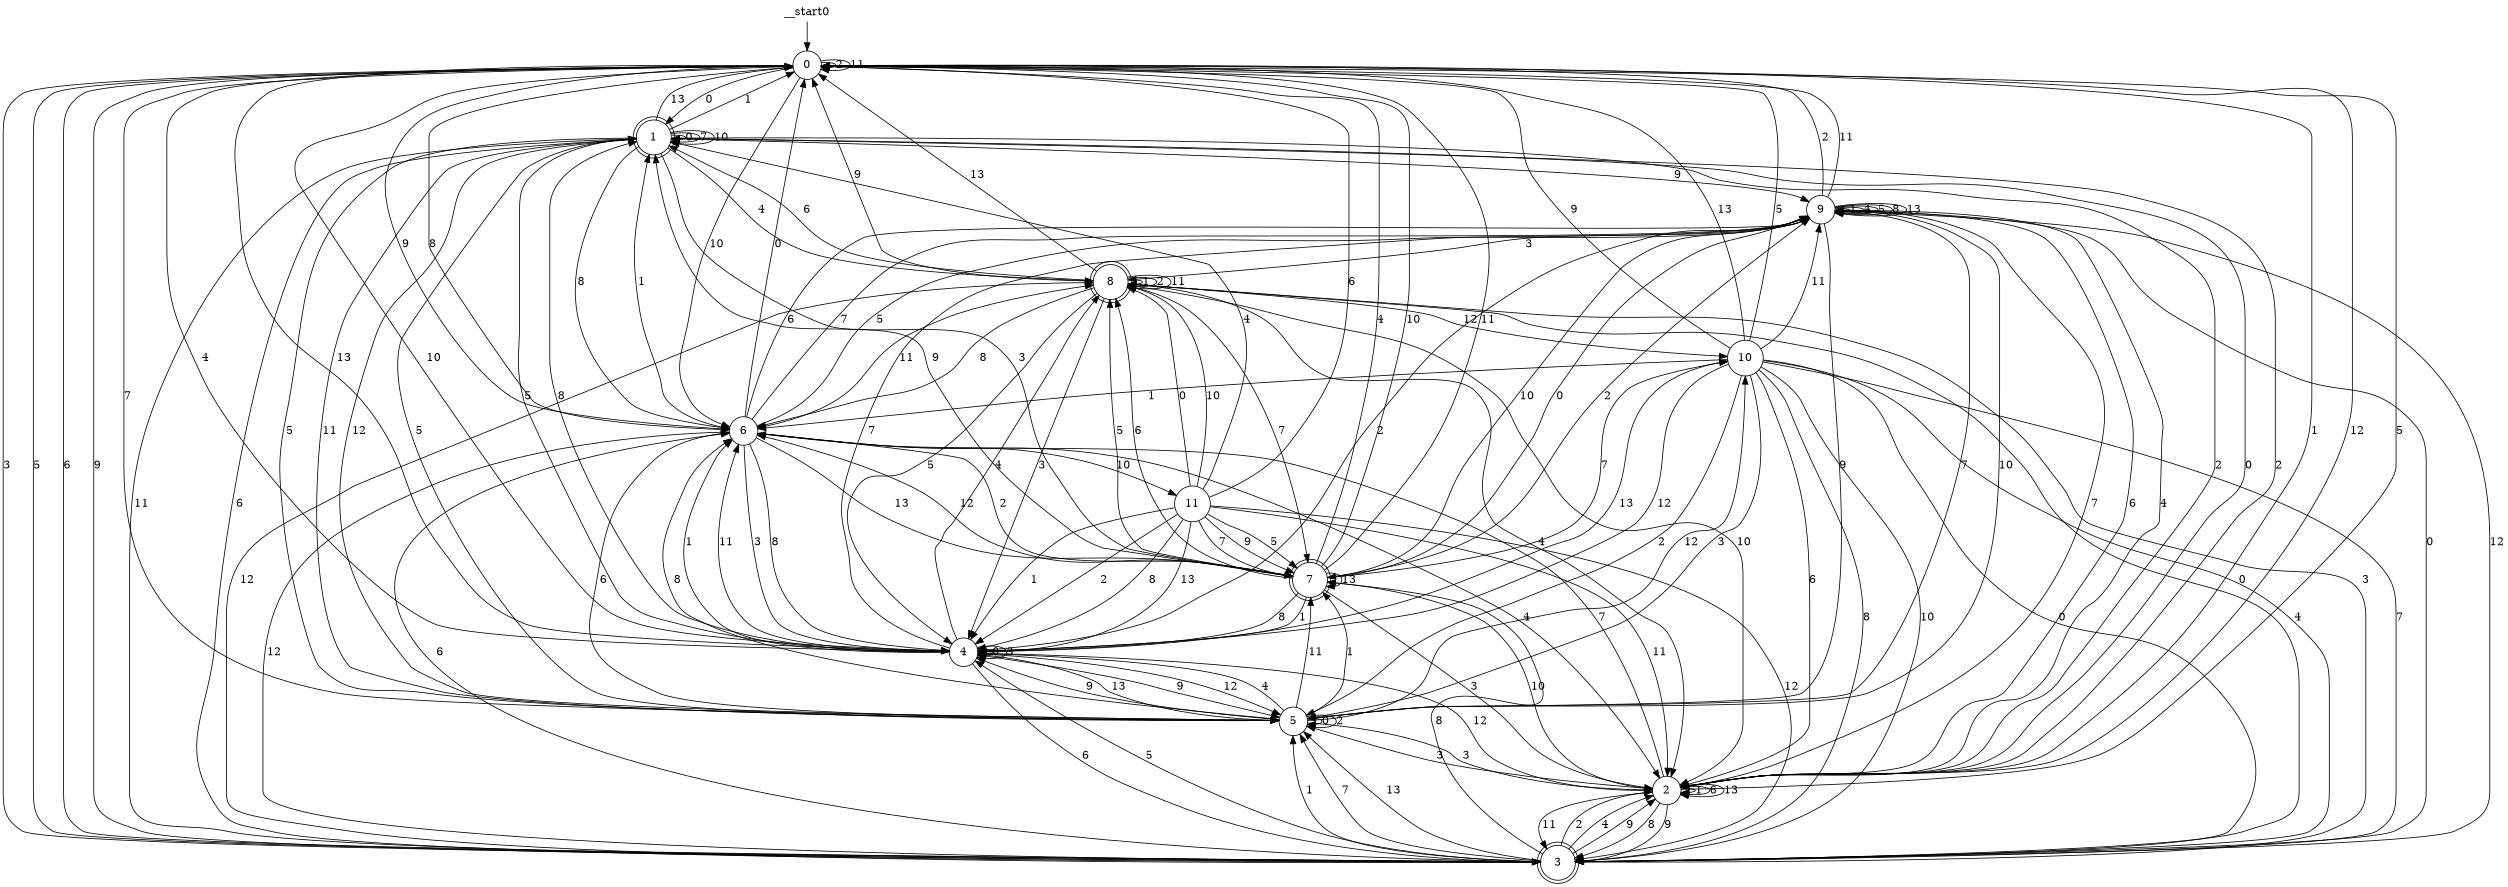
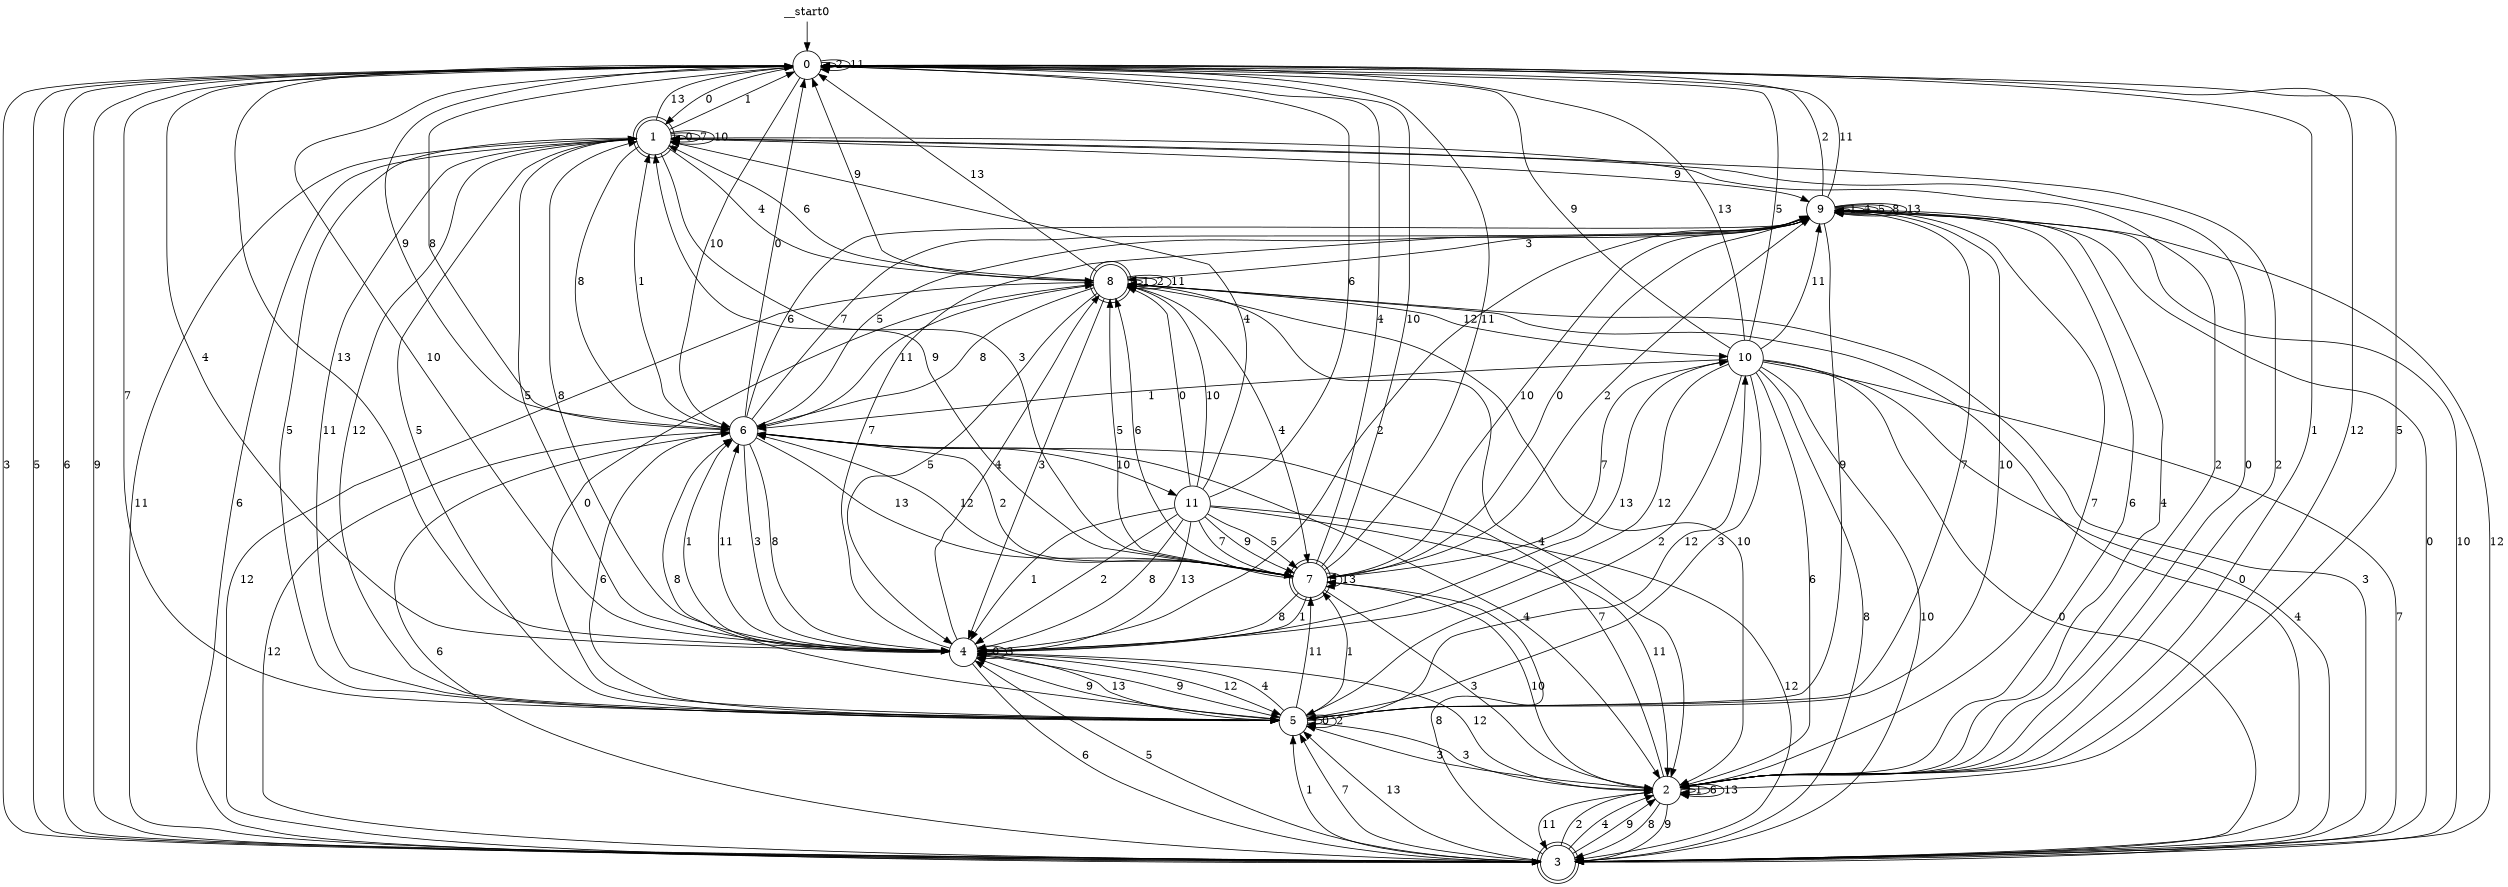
  digraph {
    node [shape=circle]
    n1 [label=0]
    n2 [label=1 shape=doublecircle]
    n3 [label=2]
    n4 [label=3 shape=doublecircle]
    n5 [label=4]
    n6 [label=5]
    n7 [label=6]
    n8 [label=7 shape=doublecircle]
    n9 [label=8 shape=doublecircle]
    n10 [label=9]
    n11 [label=10]
    n12 [label=11]
    __start0 [height=0 shape=none width=0]
    n1 -> n1 [label=2]
    n1 -> n1 [label=11]
    n1 -> n2 [label=0]
    n1 -> n3 [label=1]
    n1 -> n3 [label=12]
    n1 -> n4 [label=3]
    n1 -> n4 [label=5]
    n1 -> n4 [label=6]
    n1 -> n4 [label=9]
    n1 -> n5 [label=4]
    n1 -> n5 [label=13]
    n1 -> n6 [label=7]
    n1 -> n7 [label=8]
    n1 -> n7 [label=10]
    n2 -> n1 [label=1]
    n2 -> n1 [label=13]
    n2 -> n2 [label=0]
    n2 -> n2 [label=7]
    n2 -> n2 [label=10]
    n2 -> n3 [label=2]
    n2 -> n4 [label=6]
    n2 -> n6 [label=5]
    n2 -> n6 [label=11]
    n2 -> n6 [label=12]
    n2 -> n7 [label=8]
    n2 -> n8 [label=3]
    n2 -> n9 [label=4]
    n2 -> n10 [label=9]
    n3 -> n1 [label=5]
    n3 -> n2 [label=0]
    n3 -> n2 [label=2]
    n3 -> n3 [label=1]
    n3 -> n3 [label=6]
    n3 -> n3 [label=13]
    n3 -> n4 [label=8]
    n3 -> n4 [label=9]
    n3 -> n4 [label=11]
    n3 -> n5 [label=12]
    n3 -> n6 [label=3]
    n3 -> n7 [label=7]
    n3 -> n8 [label=10]
    n3 -> n10 [label=4]
    n4 -> n2 [label=11]
    n4 -> n3 [label=2]
    n4 -> n3 [label=4]
    n4 -> n3 [label=9]
    n4 -> n5 [label=5]
    n4 -> n6 [label=1]
    n4 -> n6 [label=7]
    n4 -> n6 [label=13]
    n4 -> n7 [label=6]
    n4 -> n8 [label=8]
    n4 -> n9 [label=0]
    n4 -> n9 [label=3]
    n4 -> n9 [label=12]
+   n4 -> n10 [label=10]
    n5 -> n1 [label=10]
    n5 -> n2 [label=5]
    n5 -> n2 [label=8]
    n5 -> n4 [label=6]
    n5 -> n5 [label=0]
    n5 -> n5 [label=3]
    n5 -> n6 [label=9]
    n5 -> n6 [label=12]
    n5 -> n7 [label=1]
    n5 -> n7 [label=11]
    n5 -> n9 [label=4]
    n5 -> n10 [label=2]
    n5 -> n10 [label=7]
    n5 -> n11 [label=13]
    n6 -> n2 [label=5]
    n6 -> n3 [label=3]
    n6 -> n5 [label=4]
    n6 -> n5 [label=9]
    n6 -> n5 [label=13]
    n6 -> n6 [label=0]
    n6 -> n6 [label=2]
    n6 -> n7 [label=6]
    n6 -> n7 [label=8]
    n6 -> n8 [label=1]
    n6 -> n8 [label=11]
    n6 -> n10 [label=7]
    n6 -> n10 [label=10]
    n6 -> n11 [label=12]
    n7 -> n1 [label=0]
    n7 -> n1 [label=9]
    n7 -> n2 [label=1]
    n7 -> n3 [label=4]
    n7 -> n4 [label=12]
    n7 -> n5 [label=3]
    n7 -> n5 [label=8]
    n7 -> n8 [label=2]
    n7 -> n8 [label=13]
    n7 -> n9 [label=11]
    n7 -> n10 [label=5]
    n7 -> n10 [label=6]
    n7 -> n10 [label=7]
    n7 -> n12 [label=10]
    n8 -> n1 [label=4]
    n8 -> n1 [label=10]
    n8 -> n1 [label=11]
    n8 -> n2 [label=9]
    n8 -> n3 [label=3]
    n8 -> n5 [label=1]
    n8 -> n5 [label=8]
    n8 -> n7 [label=12]
    n8 -> n8 [label=13]
    n8 -> n9 [label=5]
    n8 -> n9 [label=6]
    n8 -> n10 [label=0]
    n8 -> n10 [label=2]
    n8 -> n11 [label=7]
    n9 -> n1 [label=9]
    n9 -> n1 [label=13]
    n9 -> n2 [label=6]
    n9 -> n3 [label=4]
    n9 -> n3 [label=10]
    n9 -> n5 [label=3]
    n9 -> n5 [label=5]
+   n9 -> n6 [label=0]
    n9 -> n7 [label=8]
-   n9 -> n8 [label=7]
+   n9 -> n8 [label=4]
    n9 -> n9 [label=1]
    n9 -> n9 [label=2]
    n9 -> n9 [label=11]
    n9 -> n11 [label=12]
    n10 -> n1 [label=2]
    n10 -> n1 [label=11]
    n10 -> n3 [label=6]
    n10 -> n3 [label=7]
    n10 -> n4 [label=0]
    n10 -> n4 [label=12]
    n10 -> n6 [label=9]
    n10 -> n8 [label=10]
    n10 -> n9 [label=3]
    n10 -> n10 [label=1]
    n10 -> n10 [label=4]
    n10 -> n10 [label=5]
    n10 -> n10 [label=8]
    n10 -> n10 [label=13]
    n11 -> n1 [label=5]
    n11 -> n1 [label=9]
    n11 -> n1 [label=13]
    n11 -> n3 [label=6]
    n11 -> n4 [label=0]
    n11 -> n4 [label=4]
    n11 -> n4 [label=7]
    n11 -> n4 [label=8]
    n11 -> n4 [label=10]
    n11 -> n5 [label=12]
    n11 -> n6 [label=2]
    n11 -> n6 [label=3]
    n11 -> n7 [label=1]
    n11 -> n10 [label=11]
    n12 -> n1 [label=6]
    n12 -> n2 [label=4]
    n12 -> n3 [label=11]
    n12 -> n4 [label=12]
    n12 -> n5 [label=1]
    n12 -> n5 [label=2]
    n12 -> n5 [label=8]
    n12 -> n5 [label=13]
    n12 -> n8 [label=5]
    n12 -> n8 [label=7]
    n12 -> n8 [label=9]
    n12 -> n9 [label=0]
    n12 -> n9 [label=10]
    __start0 -> n1
  }
